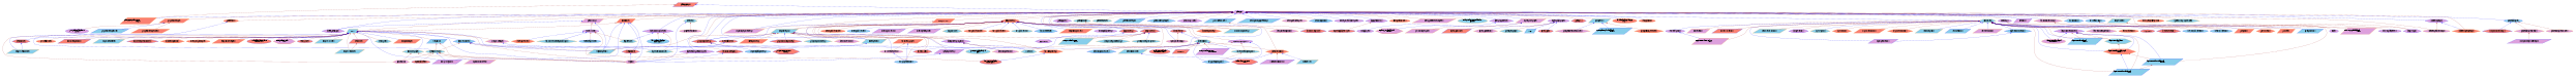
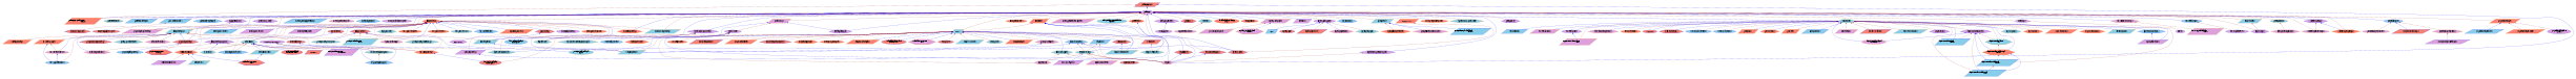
  digraph {
    node [color=darkorange fillcolor=skyblue fontname=Helvetica fontsize=10 shape=hexagon style=filled]
    edge [color=brown dir=back fontname=Helvetica fontsize=10 labelfontname=Helvetica labelfontsize=10 style=solid]
    n1 [color=blue fillcolor=salmon fontcolor=black height=0.2 label="AssetDataTagMap.h" shape=parallelogram width=0.4]
    n2 [color=blue fillcolor=plum height=0.2 label="AssetData.h" width=0.4]
    n3 [fillcolor=salmon height=0.2 label="AssetDataTagMapSerialization\lDetails.h" shape=parallelogram width=0.4]
    n4 [color=blue height=0.2 label="ActorDescContainer.h" shape=ellipse width=0.4]
    n5 [fillcolor=salmon height=0.2 label="AnimAssetFindReplace.h" shape=parallelogram width=0.4]
    n6 [color=blue fillcolor=salmon height=0.2 label="AnimationGraphSchema.h" width=0.4]
    n7 [fillcolor=plum height=0.2 label="AnimationStateMachineSchema.h" shape=parallelogram width=0.4]
    n8 [color=blue fillcolor=plum height=0.2 label="AssetDataToken.h" width=0.4]
    n9 [height=0.2 label="AssetDragDropOp.h" shape=ellipse width=0.4]
    n10 [height=0.2 label="AssetReferenceFixer.h" shape=ellipse width=0.4]
    n11 [color=blue height=0.2 label="AssetRegistryGenerator.h" shape=parallelogram width=0.4]
    n12 [fillcolor=salmon height=0.2 label="AssetSelection.h" shape=ellipse width=0.4]
    n13 [color=blue height=0.2 label="AssetSourceFilenameCache.h" width=0.4]
    n14 [fillcolor=plum height=0.2 label="AssetThumbnail.h" shape=parallelogram width=0.4]
    n15 [color=blue fillcolor=plum height=0.2 label="SDeleteAssetsDialog.h" width=0.4]
    n16 [color=blue fillcolor=plum height=0.2 label="AssetThumbnailWidget.h" width=0.4]
    n17 [color=blue height=0.2 label="AudioWidgetSubsystem.h" shape=parallelogram width=0.4]
    n18 [color=blue height=0.2 label="BlueprintActionDatabaseRegistrar.h" shape=parallelogram width=0.4]
    n19 [fillcolor=plum height=0.2 label="BlueprintAssetNodeSpawner.h" shape=ellipse width=0.4]
    n20 [color=blue height=0.2 label="CollectionDragDropOp.h" width=0.4]
    n21 [color=blue fillcolor=plum height=0.2 label="CompileAllBlueprintsCommandlet.h" shape=ellipse width=0.4]
    n22 [color=blue fillcolor=plum height=0.2 label="DataTableEditorUtils.h" width=0.4]
    n23 [fillcolor=salmon height=0.2 label="EdGraphSchema.h" width=0.4]
    n24 [fillcolor=salmon height=0.2 label="WidgetBlueprintEditor.h" width=0.4]
    n25 [height=0.2 label="EngineSharedPCH.h" shape=parallelogram width=0.4]
    n26 [height=0.2 label="EdGraphSchema_K2.h" shape=parallelogram width=0.4]
    n27 [fillcolor=salmon height=0.2 label="SoundCueGraphSchema.h" width=0.4]
    n28 [height=0.2 label="SoundSubmixGraphSchema.h" shape=parallelogram width=0.4]
    n29 [height=0.2 label="Editor.h" shape=parallelogram width=0.4]
    n30 [color=blue fillcolor=salmon height=0.2 label="SSkeletonWidget.h" width=0.4]
    n31 [fillcolor=salmon height=0.2 label="EditorAnimUtils.h" shape=parallelogram width=0.4]
    n32 [fillcolor=salmon height=0.2 label="EditorAssetSubsystem.h" shape=ellipse width=0.4]
    n33 [fillcolor=salmon height=0.2 label="EditorEngine.h" shape=parallelogram width=0.4]
    n34 [fillcolor=plum height=0.2 label="ExternalAssetDependencyGatherer.h" shape=parallelogram width=0.4]
    n35 [height=0.2 label="ExternalObjectAndActorDependency\lGatherer.h" shape=ellipse width=0.4]
    n36 [color=blue fillcolor=plum height=0.2 label="ExternalPackageHelper.h" width=0.4]
    n37 [height=0.2 label="FileHelpers.h" width=0.4]
    n38 [fillcolor=plum height=0.2 label="GameplayCueManager.h" shape=parallelogram width=0.4]
    n39 [color=blue fillcolor=plum height=0.2 label="GameplayTagsManager.h" shape=ellipse width=0.4]
    n40 [color=blue fillcolor=plum height=0.2 label="GatherTextFromAssetsCommandlet.h" width=0.4]
    n41 [color=blue fillcolor=salmon height=0.2 label="IAssetFamily.h" width=0.4]
    n42 [height=0.2 label="LandscapeUtils.h" shape=parallelogram width=0.4]
    n43 [fillcolor=salmon height=0.2 label="LevelSequenceShotMetaData\lLibrary.h" shape=ellipse width=0.4]
    n44 [fillcolor=salmon height=0.2 label="MediaTrackEditor.h" shape=ellipse width=0.4]
    n45 [height=0.2 label="NoExportTypes.h" width=0.4]
    n46 [color=blue fillcolor=plum height=0.2 label="ObjectLibrary.h" shape=ellipse width=0.4]
    n47 [color=blue fillcolor=plum height=0.2 label="ObjectTools.h" shape=parallelogram width=0.4]
    n48 [color=blue fillcolor=plum height=0.2 label="PropertyCustomizationHelpers.h" width=0.4]
    n49 [color=blue fillcolor=salmon height=0.2 label="ReimportFbxSceneFactory.h" width=0.4]
    n50 [fillcolor=plum height=0.2 label="RigVMEditorBlueprintLibrary.h" width=0.4]
    n51 [color=blue height=0.2 label="RigVMEditorTools.h" width=0.4]
    n52 [color=blue height=0.2 label="RigVMTreeToolkitTask.h" shape=ellipse width=0.4]
    n53 [color=blue fillcolor=plum height=0.2 label="SGraphPinClass.h" width=0.4]
    n54 [height=0.2 label="SGraphPinObject.h" shape=parallelogram width=0.4]
    n55 [fillcolor=salmon height=0.2 label="SoundWaveLoadingBehavior.cpp" shape=ellipse width=0.4]
    n56 [height=0.2 label="VPAssetThumbnailWrapperWidget.h" width=0.4]
    n57 [fillcolor=plum height=0.2 label="WidgetTemplateBlueprintClass.h" shape=ellipse width=0.4]
    n58 [color=blue fillcolor=plum height=0.2 label="WidgetTemplateClass.h" width=0.4]
    n59 [fillcolor=salmon height=0.2 label="WidgetTemplateImageClass.h" width=0.4]
    n60 [fillcolor=plum height=0.2 label="ActorDescContainerCollection.h" width=0.4]
    n61 [fillcolor=plum height=0.2 label="ActorDescContainerSubsystem.h" shape=ellipse width=0.4]
-   n62 [color=blue fillcolor=salmon height=0.2 label="WorldPartitionBlueprintLibrary.h" width=0.4]
+   n62 [color=blue fillcolor=salmon height=0.2 label="WorldPartitionBlueprintLibrary.h" shape=parallelogram width=0.4]
    n63 [color=blue height=0.2 label="AnimAssetFindReplaceCurves.h" shape=parallelogram width=0.4]
    n64 [fillcolor=salmon height=0.2 label="AnimAssetFindReplaceNotifies.h" shape=parallelogram width=0.4]
    n65 [color=blue fillcolor=plum height=0.2 label="AnimAssetFindReplaceSync\lMarkers.h" shape=ellipse width=0.4]
    n66 [color=blue fillcolor=salmon height=0.2 label="AnimationCustomTransition\lSchema.h" width=0.4]
    n67 [color=blue height=0.2 label="AnimationStateGraphSchema.h" shape=ellipse width=0.4]
    n68 [fillcolor=plum height=0.2 label="ExternalContentDragDropOp.h" width=0.4]
    n69 [height=0.2 label="LevelEditorViewport.h" shape=ellipse width=0.4]
    n70 [color=blue fillcolor=plum height=0.2 label="IPropertyUtilities.h" shape=ellipse width=0.4]
    n71 [height=0.2 label="UnrealEdSharedPCH.h" shape=parallelogram width=0.4]
    n72 [color=blue fillcolor=salmon height=0.2 label="SoundSubmixGraphNode.h" width=0.4]
    n73 [color=blue fillcolor=salmon height=0.2 label="SGraphPinDataTableRowName.h" shape=ellipse width=0.4]
    n74 [fillcolor=salmon height=0.2 label="BlueprintActionMenuBuilder.h" shape=ellipse width=0.4]
-   n75 [color=blue height=0.2 label="BlueprintActionMenuItem.h" shape=ellipse width=0.4]
+   n75 [color=blue height=0.2 label="BlueprintActionMenuItem.h" shape=parallelogram width=0.4]
    n76 [color=blue fillcolor=plum height=0.2 label="BlueprintActionMenuUtils.h" shape=parallelogram width=0.4]
    n77 [color=blue height=0.2 label="BlueprintDragDropMenuItem.h" width=0.4]
    n78 [height=0.2 label="BlueprintEditor.h" width=0.4]
    n79 [color=blue fillcolor=plum height=0.2 label="BlueprintPaletteFavorites.h" shape=parallelogram width=0.4]
    n80 [color=blue fillcolor=salmon height=0.2 label="DataflowSchema.h" width=0.4]
    n81 [color=blue fillcolor=salmon height=0.2 label="EdGraphNodeUtils.h" width=0.4]
    n82 [color=blue fillcolor=plum height=0.2 label="EdGraphSchema_K2_Actions.h" width=0.4]
    n83 [fillcolor=salmon height=0.2 label="RigVMEdGraphSchema.h" width=0.4]
    n84 [color=blue fillcolor=salmon height=0.2 label="FindInBlueprints.h" shape=ellipse width=0.4]
    n85 [fillcolor=plum height=0.2 label="ImaginaryBlueprintData.h" shape=ellipse width=0.4]
    n86 [height=0.2 label="GraphActionNode.h" width=0.4]
    n87 [color=blue fillcolor=plum height=0.2 label="GraphEditorDragDropAction.h" shape=ellipse width=0.4]
    n88 [color=blue fillcolor=plum height=0.2 label="MaterialGraphSchema.h" shape=parallelogram width=0.4]
    n89 [fillcolor=salmon height=0.2 label="RigVMActionMenuBuilder.h" shape=ellipse width=0.4]
    n90 [fillcolor=salmon height=0.2 label="RigVMActionMenuItem.h" shape=ellipse width=0.4]
    n91 [height=0.2 label="RigVMActionMenuUtils.h" shape=ellipse width=0.4]
    n92 [color=blue height=0.2 label="RigVMFindReferences.h" width=0.4]
    n93 [fillcolor=salmon height=0.2 label="SGraphEditorActionMenu.h" shape=parallelogram width=0.4]
    n94 [color=blue fillcolor=plum height=0.2 label="SoundClassGraphSchema.h" shape=ellipse width=0.4]
    n95 [color=blue fillcolor=salmon height=0.2 label="WidgetBlueprintApplication\lMode.h" width=0.4]
    n96 [height=0.2 label="SDesignerView.h" shape=parallelogram width=0.4]
    n97 [color=blue fillcolor=plum height=0.2 label="WidgetBlueprintEditorUtils.h" shape=parallelogram width=0.4]
    n98 [color=blue fillcolor=salmon height=0.2 label="AnimationConduitGraphSchema.h" width=0.4]
-   n99 [height=0.2 label="AnimationTransitionSchema.h" width=0.4]
+   n99 [height=0.2 label="GameplayAbilitiesDeveloper.h" width=0.4]
    n100 [color=blue fillcolor=salmon height=0.2 label="BlueprintEditorUtils.h" shape=ellipse width=0.4]
    n101 [fillcolor=plum height=0.2 label="BlueprintGraphDefinitions.h" width=0.4]
    n102 [fillcolor=plum height=0.2 label="BlueprintTypePromotion.h" width=0.4]
    n103 [fillcolor=plum height=0.2 label="RigVMDeveloperTypeUtils.h" shape=ellipse width=0.4]
    n104 [color=blue height=0.2 label="RigVMVariableDescription.h" shape=ellipse width=0.4]
    n105 [fillcolor=salmon height=0.2 label="RigVMExternalVariable.h" shape=parallelogram width=0.4]
    n106 [fillcolor=salmon height=0.2 label="WidgetGraphSchema.h" shape=parallelogram width=0.4]
    n107 [color=blue fillcolor=plum height=0.2 label="BookMarkTypeActions.h" shape=parallelogram width=0.4]
    n108 [fillcolor=plum height=0.2 label="FractureTool.cpp" width=0.4]
    n109 [fillcolor=plum height=0.2 label="UnrealEd.h" width=0.4]
    n110 [height=0.2 label="GameModeInfoCustomizer.h" width=0.4]
    n111 [fillcolor=plum height=0.2 label="AnimGraphNode_Base.h" width=0.4]
    n112 [fillcolor=salmon height=0.2 label="AnimNodeEditModes.h" shape=ellipse width=0.4]
    n113 [color=blue fillcolor=salmon height=0.2 label="BrushBuilderDragDropOp.h" shape=parallelogram width=0.4]
-   n114 [height=0.2 label="DisplayClusterObjectRef.h" shape=parallelogram width=0.4]
+   n114 [fillcolor=salmon height=0.2 label="DisplayClusterObjectRef.h" shape=parallelogram width=0.4]
    n115 [color=blue fillcolor=salmon height=0.2 label="EdModeInteractiveToolsContext.h" width=0.4]
    n116 [height=0.2 label="EditorModeManager.h" width=0.4]
    n117 [color=blue height=0.2 label="EditorViewportClient.h" width=0.4]
    n118 [fillcolor=salmon height=0.2 label="ExportTextDragDropOp.h" width=0.4]
    n119 [fillcolor=salmon height=0.2 label="ExternalDirtyActorsTracker.h" shape=ellipse width=0.4]
    n120 [fillcolor=salmon height=0.2 label="LegacyEdModeInterfaces.h" shape=parallelogram width=0.4]
    n121 [color=blue fillcolor=salmon height=0.2 label="MovieSceneDirectorBlueprint\lConditionUtils.h" shape=ellipse width=0.4]
-   n122 [fillcolor=plum height=0.2 label="EditorAssetSubsystem\lUtils.h" width=0.4]
+   n122 [fillcolor=plum height=0.2 label="MovieSceneDynamicBinding\lUtils.h" width=0.4]
    n123 [color=blue fillcolor=salmon height=0.2 label="PersonaModule.h" shape=ellipse width=0.4]
    n124 [height=0.2 label="SGraphPinNumSlider.h" shape=parallelogram width=0.4]
    n125 [height=0.2 label="SGraphPinVector2DSlider.h" shape=parallelogram width=0.4]
-   n126 [height=0.2 label="SGraphPinVectorSlider.h" shape=parallelogram width=0.4]
+   n126 [height=0.2 label="SGraphPinVectorSlider.h" width=0.4]
    n127 [color=blue fillcolor=salmon height=0.2 label="SVector2DSlider.h" width=0.4]
    n128 [height=0.2 label="SVector4Slider.h" width=0.4]
    n129 [color=blue fillcolor=salmon height=0.2 label="SVectorSlider.h" shape=parallelogram width=0.4]
    n130 [fillcolor=salmon height=0.2 label="SubTrackEditorBase.h" shape=parallelogram width=0.4]
    n131 [color=blue height=0.2 label="UnrealEdMisc.h" shape=parallelogram width=0.4]
    n132 [color=blue fillcolor=salmon height=0.2 label="UnrealEdEngine.h" width=0.4]
    n133 [color=blue fillcolor=plum height=0.2 label="WorldDataLayers.h" shape=ellipse width=0.4]
    n134 [fillcolor=plum height=0.2 label="PackageHelperFunctions.h" shape=ellipse width=0.4]
    n135 [fillcolor=plum height=0.2 label="AnimNotify_GameplayCue.h" shape=parallelogram width=0.4]
    n136 [fillcolor=plum height=0.2 label="GameplayAbilitiesDeveloper\lSettings.h" width=0.4]
    n137 [color=blue fillcolor=salmon height=0.2 label="GameplayTags.h" shape=ellipse width=0.4]
    n138 [color=blue fillcolor=salmon height=0.2 label="GameplayTagsModule.h" shape=parallelogram width=0.4]
    n139 [fillcolor=plum height=0.2 label="GameplayTagsSettings.h" width=0.4]
    n140 [height=0.2 label="NativeGameplayTags.h" width=0.4]
    n141 [color=blue height=0.2 label="UITag.h" shape=parallelogram width=0.4]
    n142 [color=blue height=0.2 label="LandscapeEditLayerMergeRender\lContext.h" shape=parallelogram width=0.4]
    n143 [fillcolor=salmon height=0.2 label="LandscapeEditLayerRenderer.h" width=0.4]
    n144 [fillcolor=plum height=0.2 label="LandscapeEditResourcesSubsystem.h" width=0.4]
    n145 [fillcolor=salmon height=0.2 label="AddPatchTool.h" shape=parallelogram width=0.4]
    n146 [fillcolor=salmon height=0.2 label="AddPrimitiveTool.h" width=0.4]
    n147 [fillcolor=salmon height=0.2 label="AudioMeter.h" shape=parallelogram width=0.4]
    n148 [color=blue height=0.2 label="BakeTransformTool.h" shape=parallelogram width=0.4]
    n149 [color=blue height=0.2 label="BaseMeshFromSplinesTool.h" width=0.4]
    n150 [color=blue fillcolor=plum height=0.2 label="TriangulateSplinesTool.h" shape=parallelogram width=0.4]
    n151 [fillcolor=plum height=0.2 label="CSGMeshesTool.h" shape=parallelogram width=0.4]
    n152 [color=blue fillcolor=salmon height=0.2 label="CutMeshWithMeshTool.h" shape=parallelogram width=0.4]
    n153 [fillcolor=plum height=0.2 label="DataflowEditorWeightMapPaint\lTool.h" shape=parallelogram width=0.4]
    n154 [height=0.2 label="DeformMeshPolygonsTool.h" shape=parallelogram width=0.4]
    n155 [color=blue fillcolor=plum height=0.2 label="DisplaceMeshTool.h" width=0.4]
    n156 [height=0.2 label="DrawPolyPathTool.h" width=0.4]
    n157 [fillcolor=salmon height=0.2 label="DrawPolygonTool.h" width=0.4]
    n158 [fillcolor=salmon height=0.2 label="DynamicMeshBrushTool.h" shape=parallelogram width=0.4]
    n159 [fillcolor=salmon height=0.2 label="DynamicMeshSculptTool.h" width=0.4]
    n160 [height=0.2 label="MeshGroupPaintTool.h" shape=parallelogram width=0.4]
    n161 [color=blue height=0.2 label="MeshInspectorTool.h" shape=parallelogram width=0.4]
    n162 [color=blue fillcolor=plum height=0.2 label="MeshVertexPaintTool.h" shape=ellipse width=0.4]
    n163 [fillcolor=plum height=0.2 label="MeshVertexSculptTool.h" shape=parallelogram width=0.4]
    n164 [color=blue fillcolor=plum height=0.2 label="MetasoundFrontendDocument.h" width=0.4]
    n165 [fillcolor=plum height=0.2 label="MetasoundFrontendInterface\lBindingRegistry.h" shape=ellipse width=0.4]
    n166 [color=blue height=0.2 label="MetasoundFrontendInterface\lRegistry.h" shape=parallelogram width=0.4]
    n167 [color=blue height=0.2 label="MetasoundFrontendNodeTemplate\lInput.h" shape=parallelogram width=0.4]
    n168 [fillcolor=salmon height=0.2 label="MetasoundFrontendNodeTemplate\lRegistry.h" width=0.4]
    n169 [color=blue height=0.2 label="MetasoundFrontendNodeTemplate\lReroute.h" shape=parallelogram width=0.4]
    n170 [height=0.2 label="MetasoundFrontendRegistry\lKey.h" width=0.4]
    n171 [fillcolor=plum height=0.2 label="RemoveOccludedTrianglesTool.h" width=0.4]
    n172 [fillcolor=salmon height=0.2 label="SelfUnionMeshesTool.h" shape=ellipse width=0.4]
    n173 [color=blue fillcolor=salmon height=0.2 label="UVLayoutTool.h" shape=ellipse width=0.4]
    n174 [color=blue fillcolor=salmon height=0.2 label="VoxelBlendMeshesTool.h" width=0.4]
    n175 [color=blue height=0.2 label="VoxelMorphologyMeshesTool.h" shape=ellipse width=0.4]
    n176 [color=blue height=0.2 label="VoxelSolidifyMeshesTool.h" shape=ellipse width=0.4]
    n177 [color=blue fillcolor=plum height=0.2 label="Engine.h" shape=ellipse width=0.4]
    n178 [height=0.2 label="DetailTreeNode.h" width=0.4]
    n179 [color=blue height=0.2 label="PerlinNoiseChannelDetails\lCustomization.h" shape=ellipse width=0.4]
    n180 [fillcolor=plum height=0.2 label="SRigVMSwapAssetReferences\lWidget.h" shape=parallelogram width=0.4]
    n181 [color=blue fillcolor=plum height=0.2 label="SRigVMChangesTreeView.h" shape=ellipse width=0.4]
    n182 [color=blue fillcolor=plum height=0.2 label="WorldPartitionStreamingGeneration.h" shape=parallelogram width=0.4]
    n183 [color=blue fillcolor=salmon height=0.2 label="DragTool_BoxSelect.h" shape=ellipse width=0.4]
    n184 [fillcolor=plum height=0.2 label="DragTool_FrustumSelect.h" shape=parallelogram width=0.4]
    n185 [color=blue height=0.2 label="IPropertyDetailsUtilities.h" shape=ellipse width=0.4]
    n186 [fillcolor=salmon height=0.2 label="IPropertyTableUtilities.h" width=0.4]
    n187 [height=0.2 label="RigVMCommentNodeDetailCustomization.h" width=0.4]
    n188 [color=blue fillcolor=salmon height=0.2 label="RigVMLocalVariableDetail\lCustomization.h" shape=ellipse width=0.4]
    n189 [color=blue height=0.2 label="BPVariableDragDropAction.h" width=0.4]
    n190 [height=0.2 label="BlueprintEditorModes.h" shape=parallelogram width=0.4]
    n191 [color=blue fillcolor=plum height=0.2 label="IDisplayClusterConfigurator\lBlueprintEditor.h" shape=parallelogram width=0.4]
    n192 [height=0.2 label="MyBlueprintItemDragDropAction.h" shape=ellipse width=0.4]
    n193 [color=blue fillcolor=salmon height=0.2 label="SBlueprintEditorSelected\lDebugObjectWidget.h" shape=ellipse width=0.4]
    n194 [height=0.2 label="SMyBlueprint.h" width=0.4]
    n195 [color=blue fillcolor=salmon height=0.2 label="SSCSEditor.h" shape=parallelogram width=0.4]
    n196 [color=blue fillcolor=plum height=0.2 label="DataflowEditor.h" width=0.4]
    n197 [height=0.2 label="AnimGraphNode_AimOffsetLookAt.h" width=0.4]
    n198 [height=0.2 label="AnimGraphNode_AnimDynamics.h" shape=ellipse width=0.4]
    n199 [height=0.2 label="AnimGraphNode_AssetPlayer\lBase.h" shape=ellipse width=0.4]
    n200 [height=0.2 label="AnimGraphNode_BlendListBy\lEnum.h" shape=parallelogram width=0.4]
    n1 -> n2 [color=blue]
    n1 -> n3
    n2 -> n3 [color=blue]
    n2 -> n4 [color=blue]
    n2 -> n5
    n2 -> n6 [color=blue]
    n2 -> n7 [color=blue]
    n2 -> n8
    n2 -> n9
    n2 -> n10
    n2 -> n11 [color=blue]
    n2 -> n12
    n2 -> n13
    n2 -> n14
    n2 -> n15 [color=blue]
    n2 -> n16
    n2 -> n17 [color=blue]
    n2 -> n18 [color=blue]
    n2 -> n19 [color=blue]
    n2 -> n20
    n2 -> n21 [color=blue]
    n2 -> n22 [color=blue]
    n2 -> n23
    n2 -> n24
    n2 -> n25 [color=blue]
    n2 -> n26
    n2 -> n27 [color=blue]
    n2 -> n28
    n2 -> n29
    n2 -> n30 [color=blue]
    n2 -> n31
    n2 -> n32
    n2 -> n33
    n2 -> n34
    n2 -> n35
    n2 -> n36 [color=blue]
    n2 -> n37
    n2 -> n38 [color=blue]
    n2 -> n39
    n2 -> n40 [color=blue]
    n2 -> n41
    n2 -> n42
    n2 -> n43 [color=blue]
    n2 -> n44 [color=blue]
    n2 -> n45 [color=blue]
    n2 -> n46
    n2 -> n47 [color=blue]
    n2 -> n48 [color=blue]
    n2 -> n49
    n2 -> n50 [color=blue]
    n2 -> n51
    n2 -> n52 [color=blue]
    n2 -> n53
    n2 -> n54
    n2 -> n55 [color=blue]
    n2 -> n56
    n2 -> n57
    n2 -> n58 [color=blue]
    n2 -> n59
    n4 -> n60
    n4 -> n61
    n4 -> n62 [color=blue]
    n5 -> n63 [color=blue]
    n5 -> n64
    n5 -> n65
    n6 -> n66
    n6 -> n67 [color=blue]
    n9 -> n68
    n12 -> n69 [color=blue]
    n14 -> n15 [color=blue]
    n14 -> n70
    n14 -> n71 [color=blue]
    n17 -> n72
    n22 -> n73
    n23 -> n6 [color=blue]
    n23 -> n7
    n23 -> n25 [color=blue]
    n23 -> n26
    n23 -> n27
    n23 -> n28
    n23 -> n74
    n23 -> n75 [color=blue]
    n23 -> n76
    n23 -> n77
    n23 -> n78
    n23 -> n79
    n23 -> n80 [color=blue]
    n23 -> n81
    n23 -> n82
    n23 -> n83
    n23 -> n84 [color=blue]
    n23 -> n85 [color=blue]
    n23 -> n86
    n23 -> n87
    n23 -> n88
    n23 -> n89 [color=blue]
    n23 -> n90 [color=blue]
    n23 -> n91 [color=blue]
    n23 -> n92 [color=blue]
    n23 -> n93 [color=blue]
    n23 -> n94
    n24 -> n95 [color=blue]
    n24 -> n96 [color=blue]
    n24 -> n97
    n25 -> n71 [color=blue]
    n26 -> n6 [color=blue]
    n26 -> n71
    n26 -> n82
    n26 -> n98 [color=blue]
    n26 -> n99
    n26 -> n100
    n26 -> n101 [color=blue]
    n26 -> n102
    n26 -> n103 [color=blue]
    n26 -> n104
    n26 -> n105
    n26 -> n106
    n29 -> n71
    n29 -> n107 [color=blue]
    n29 -> n108
    n29 -> n109 [color=blue]
    n29 -> n110 [color=blue]
    n29 -> n111
    n29 -> n112
    n29 -> n113
    n29 -> n114
    n29 -> n115
    n29 -> n116 [color=blue]
    n29 -> n117 [color=blue]
    n29 -> n118
    n29 -> n119
    n29 -> n120 [color=blue]
    n29 -> n121 [color=blue]
    n29 -> n122 [color=blue]
    n29 -> n123
    n29 -> n124
    n29 -> n125 [color=blue]
    n29 -> n126
    n29 -> n127 [color=blue]
    n29 -> n128
    n29 -> n129
    n29 -> n130 [color=blue]
    n29 -> n131
    n31 -> n30
    n33 -> n29
    n33 -> n71 [color=blue]
    n33 -> n107 [color=blue]
    n33 -> n109 [color=blue]
    n33 -> n132 [color=blue]
    n36 -> n133 [color=blue]
-   n37 -> n109 [color=blue]
+   n1 -> n109 [color=blue]
    n37 -> n134
    n38 -> n135
    n38 -> n136 [color=blue]
    n39 -> n137 [color=blue]
    n39 -> n138
    n39 -> n139 [color=blue]
    n39 -> n140
    n39 -> n141 [color=blue]
    n40 -> n109
    n42 -> n142 [color=blue]
    n42 -> n143
    n42 -> n144 [color=blue]
    n45 -> n145 [color=blue]
    n45 -> n146 [color=blue]
    n45 -> n147
    n45 -> n148 [color=blue]
    n45 -> n149 [color=blue]
    n45 -> n150 [color=blue]
    n45 -> n151
    n45 -> n152
    n45 -> n153
    n45 -> n154
    n45 -> n155
    n45 -> n156 [color=blue]
    n45 -> n157
    n45 -> n158
    n45 -> n159
    n45 -> n160 [color=blue]
    n45 -> n161 [color=blue]
    n45 -> n162 [color=blue]
    n45 -> n163 [color=blue]
    n45 -> n164
    n45 -> n165 [color=blue]
    n45 -> n166 [color=blue]
    n45 -> n167
    n45 -> n168 [color=blue]
    n45 -> n169
    n45 -> n170
    n45 -> n171 [color=blue]
    n45 -> n172
    n45 -> n173 [color=blue]
    n45 -> n174 [color=blue]
    n45 -> n175
    n45 -> n176
    n46 -> n177
    n48 -> n110
    n48 -> n178 [color=blue]
    n48 -> n179
    n49 -> n109 [color=blue]
    n50 -> n180
    n52 -> n181
    n54 -> n53
    n58 -> n57
    n58 -> n59 [color=blue]
    n60 -> n182
    n69 -> n107 [color=blue]
    n69 -> n108
    n69 -> n109
    n69 -> n183
    n69 -> n184
    n70 -> n178
    n70 -> n185
    n70 -> n186 [color=blue]
    n70 -> n187 [color=blue]
    n70 -> n188
    n78 -> n24
    n78 -> n77
    n78 -> n189 [color=blue]
    n78 -> n190 [color=blue]
    n78 -> n191
    n78 -> n192 [color=blue]
    n78 -> n193 [color=blue]
    n78 -> n194
    n78 -> n195
    n80 -> n196 [color=blue]
    n81 -> n25
    n81 -> n197
    n81 -> n198 [color=blue]
    n81 -> n199 [color=blue]
    n81 -> n200
    n82 -> n83
    n82 -> n101
    n82 -> n194 [color=blue]
    n83 -> n188 [color=blue]
    n84 -> n78 [color=blue]
    n84 -> n85
    n87 -> n83
    n87 -> n189 [color=blue]
    n87 -> n192
    n88 -> n109 [color=blue]
    n100 -> n110 [color=blue]
    n103 -> n104 [color=blue]
    n105 -> n103
    n105 -> n104 [color=blue]
    n111 -> n199 [color=blue]
    n116 -> n108
    n116 -> n109
    n117 -> n30 [color=blue]
    n117 -> n69
    n117 -> n71 [color=blue]
    n117 -> n109
    n127 -> n125 [color=blue]
    n129 -> n126
    n131 -> n69
    n131 -> n109
    n132 -> n109 [color=blue]
    n149 -> n150 [color=blue]
    n162 -> n153 [color=blue]
    n164 -> n165 [color=blue]
    n164 -> n166
    n164 -> n167
    n164 -> n168 [color=blue]
    n164 -> n169 [color=blue]
    n164 -> n170
    n168 -> n167 [color=blue]
    n168 -> n169
    n169 -> n167
    n170 -> n168
    n190 -> n95 [color=blue]
    n192 -> n189
  }
